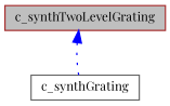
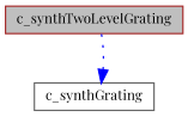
  digraph {
    fontname="Playfair Display"
    node [fontname="Playfair Display" fontsize=10 shape=record style=filled]
    n1 [color=brown fillcolor=grey75 fontcolor=black height=0.2 label=c_synthTwoLevelGrating width=0.4]
    n2 [color=gray40 fillcolor=white height=0.2 label=c_synthGrating width=0.4]
-   n1 -> n2 [color=blue dir=back fontname="Playfair Display" fontsize=10 labelfontname=FreeSans labelfontsize=10 style=dotted]
+   n2 -> n1 [color=blue dir=back fontname="Playfair Display" fontsize=10 labelfontname=FreeSans labelfontsize=10 style=dotted]
  }
